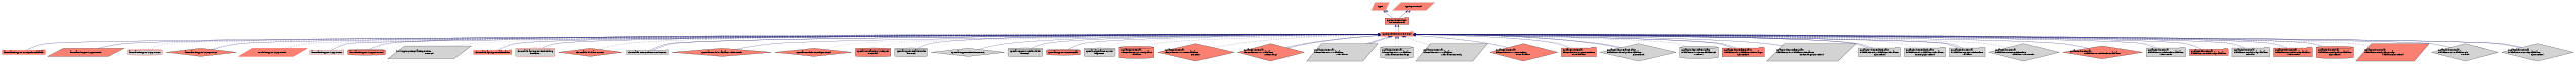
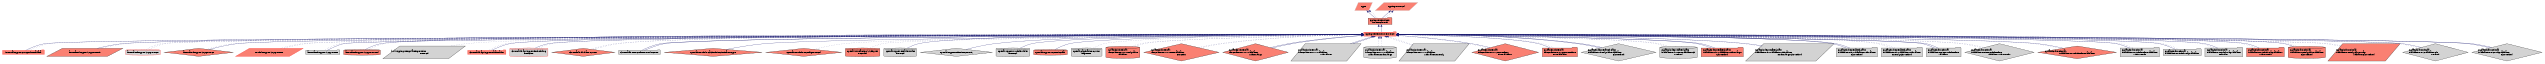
  digraph {
    fontname="DejaVu Serif"
    rankdir=TB
    node [color=black fillcolor=salmon fontname="DejaVu Serif" fontsize=10 shape=folder style=filled]
    edge [color=midnightblue dir=back fontname="DejaVu Serif" fontsize=10 labelfontname=Helvetica labelfontsize=10 style=dotted]
    n1 [fontcolor=black height=0.2 label="typing_extensions.\l_ProtocolMeta" width=0.4]
    n2 [color=red height=0.2 label="typing_extensions.Protocol" width=0.4]
-   n3 [color=red height=0.2 label="annotated_types.GroupedMetadata" width=0.4]
+   n3 [color=red height=0.2 label="internal_types.GroupedMetadata" width=0.4]
    n4 [height=0.2 label="annotated_types.SupportsDiv" shape=parallelogram width=0.4]
    n5 [color=red fillcolor=lightgrey height=0.2 label="annotated_types.SupportsGe" shape=cylinder width=0.4]
    n6 [height=0.2 label="annotated_types.SupportsGt" shape=diamond width=0.4]
    n7 [color=red height=0.2 label="models_types.SupportsLe" shape=parallelogram width=0.4]
-   n8 [color=red fillcolor=lightgrey height=0.2 label="annotated_types.SupportsLt" width=0.4]
+   n8 [fillcolor=lightgrey height=0.2 label="annotated_types.SupportsLt" width=0.4]
    n9 [height=0.2 label="annotated_types.SupportsMod" shape=cylinder width=0.4]
    n10 [fillcolor=lightgrey height=0.2 label="bs4._typing._RegularExpression\lProtocol" shape=parallelogram width=0.4]
    n11 [color=red height=0.2 label="chromadb.api.types.DataLoader" width=0.4]
    n12 [color=red fillcolor=lightgrey height=0.2 label="chromadb.api.types.Embedding\lFunction" shape=cylinder width=0.4]
    n13 [height=0.2 label="chromadb.db.base.Cursor" shape=diamond width=0.4]
    n14 [fillcolor=lightgrey height=0.2 label="chromadb.test.conftest.ProducerFn" width=0.4]
-   n15 [height=0.2 label="openai._models.ValidatorWithoutInfo" shape=diamond width=0.4]
+   n15 [height=0.2 label="openai._models.CachedDiscriminatorType" shape=diamond width=0.4]
    n16 [height=0.2 label="openai._models._ConfigProtocol" shape=diamond width=0.4]
    n17 [height=0.2 label="openai._streaming.SSEBytes\lDecoder" shape=cylinder width=0.4]
    n18 [fillcolor=lightgrey height=0.2 label="openai._types.HeadersLike\lProtocol" shape=cylinder width=0.4]
    n19 [fillcolor=lightgrey height=0.2 label="openai._types.InheritsGeneric" shape=diamond width=0.4]
    n20 [fillcolor=lightgrey height=0.2 label="openai._types.ModelBuilder\lProtocol" shape=cylinder width=0.4]
    n21 [height=0.2 label="openai._types._GenericAlias" shape=cylinder width=0.4]
    n22 [fillcolor=lightgrey height=0.2 label="openai.pagination.Cursor\lPageItem" shape=cylinder width=0.4]
    n23 [height=0.2 label="pydantic._internal.\l_decorators_v1.V1OnlyValue\lValidator" shape=cylinder width=0.4]
    n24 [height=0.2 label="pydantic._internal.\l_decorators_v1.V1RootValidator\lFunction" shape=diamond width=0.4]
    n25 [height=0.2 label="pydantic._internal.\l_decorators_v1.V1Validator\lWithKwargs" shape=diamond width=0.4]
    n26 [fillcolor=lightgrey height=0.2 label="pydantic._internal.\l_decorators_v1.V1Validator\lWithValues" shape=parallelogram width=0.4]
    n27 [fillcolor=lightgrey height=0.2 label="pydantic._internal.\l_decorators_v1.V1Validator\lWithValuesAndKwargs" shape=cylinder width=0.4]
    n28 [fillcolor=lightgrey height=0.2 label="pydantic._internal.\l_decorators_v1.V1Validator\lWithValuesKwOnly" shape=parallelogram width=0.4]
    n29 [height=0.2 label="pydantic._internal.\l_decorators_v1.V2CoreAfter\lRootValidator" shape=diamond width=0.4]
    n30 [height=0.2 label="pydantic._internal.\l_decorators_v1.V2CoreBefore\lRootValidator" width=0.4]
    n31 [fillcolor=lightgrey height=0.2 label="pydantic.deprecated.class\l_validators._OnlyValueValidator\lClsMethod" shape=diamond width=0.4]
    n32 [fillcolor=lightgrey height=0.2 label="pydantic.deprecated.class\l_validators._V1RootValidatorCls\lMethod" shape=cylinder width=0.4]
    n33 [height=0.2 label="pydantic.deprecated.class\l_validators._V1ValidatorWithKwargs\lClsMethod" width=0.4]
    n34 [fillcolor=lightgrey height=0.2 label="pydantic.deprecated.class\l_validators._V1ValidatorWithValues\lAndKwargsClsMethod" shape=parallelogram width=0.4]
    n35 [fillcolor=lightgrey height=0.2 label="pydantic.deprecated.class\l_validators._V1ValidatorWithValues\lClsMethod" width=0.4]
    n36 [fillcolor=lightgrey height=0.2 label="pydantic.deprecated.class\l_validators._V1ValidatorWithValues\lKwOnlyClsMethod" width=0.4]
    n37 [fillcolor=lightgrey height=0.2 label="pydantic.functional\l_validators.FreeModelBefore\lValidator" width=0.4]
    n38 [fillcolor=lightgrey height=0.2 label="pydantic.functional\l_validators.FreeModelBefore\lValidatorWithoutInfo" shape=diamond width=0.4]
    n39 [height=0.2 label="pydantic.functional\l_validators.ModelBeforeValidator" shape=diamond width=0.4]
    n40 [fillcolor=lightgrey height=0.2 label="pydantic.functional\l_validators.ModelBeforeValidator\lWithoutInfo" width=0.4]
-   n41 [height=0.2 label="pydantic.functional\l_validators.ModelWrapValidator" width=0.4]
+   n41 [fillcolor=lightgrey height=0.2 label="pydantic.functional\l_validators.ModelWrapValidator" width=0.4]
    n42 [fillcolor=lightgrey height=0.2 label="pydantic.functional\l_validators.ModelWrapValidator\lHandler" width=0.4]
    n43 [height=0.2 label="pydantic.functional\l_validators.ModelWrapValidator\lWithoutInfo" width=0.4]
    n44 [height=0.2 label="pydantic.functional\l_validators._OnlyValueValidator\lClsMethod" shape=cylinder width=0.4]
    n45 [height=0.2 label="pydantic.functional\l_validators._OnlyValueWrap\lValidatorClsMethod" shape=parallelogram width=0.4]
    n46 [fillcolor=lightgrey height=0.2 label="pydantic.functional\l_validators._V2ValidatorCls\lMethod" shape=diamond width=0.4]
    n47 [fillcolor=lightgrey height=0.2 label="pydantic.functional\l_validators._V2WrapValidator\lClsMethod" shape=diamond width=0.4]
    n48 [color=grey75 height=0.2 label=type shape=parallelogram width=0.4]
    n49 [color=grey75 height=0.2 label="typing.Protocol" shape=parallelogram width=0.4]
    n1 -> n2
    n1 -> n2 [style=solid]
    n2 -> n3 [style=solid]
    n2 -> n3
    n2 -> n4 [style=solid]
    n2 -> n4
    n2 -> n5
    n2 -> n5
    n2 -> n6
    n2 -> n6 [style=solid]
    n2 -> n7
    n2 -> n7
    n2 -> n8
    n2 -> n8 [style=solid]
    n2 -> n9 [style=solid]
    n2 -> n9
    n2 -> n10
    n2 -> n11
    n2 -> n11 [style=solid]
    n2 -> n12 [style=solid]
    n2 -> n12
    n2 -> n13
    n2 -> n13
    n2 -> n14 [style=solid]
    n2 -> n14 [style=solid]
    n2 -> n15 [style=solid]
    n2 -> n16
    n2 -> n17
    n2 -> n18 [style=solid]
    n2 -> n19 [style=solid]
    n2 -> n20 [style=solid]
    n2 -> n21 [style=solid]
    n2 -> n22
    n2 -> n23
    n2 -> n23
    n2 -> n24
    n2 -> n24
    n2 -> n25 [style=solid]
    n2 -> n25 [style=solid]
    n2 -> n26 [style=solid]
    n2 -> n26 [style=solid]
    n2 -> n27
    n2 -> n27
    n2 -> n28
    n2 -> n28
    n2 -> n29
    n2 -> n29 [style=solid]
    n2 -> n30 [style=solid]
    n2 -> n30
    n2 -> n31 [style=solid]
    n2 -> n31 [style=solid]
    n2 -> n32
    n2 -> n32
    n2 -> n33 [style=solid]
    n2 -> n33 [style=solid]
    n2 -> n34
    n2 -> n34 [style=solid]
    n2 -> n35 [style=solid]
    n2 -> n35 [style=solid]
    n2 -> n36
    n2 -> n36
    n2 -> n37 [style=solid]
    n2 -> n37 [style=solid]
    n2 -> n38
    n2 -> n38
    n2 -> n39
    n2 -> n39 [style=solid]
    n2 -> n40 [style=solid]
    n2 -> n40
    n2 -> n41 [style=solid]
    n2 -> n41
    n2 -> n42
    n2 -> n42 [style=solid]
    n2 -> n43
    n2 -> n43 [style=solid]
    n2 -> n44 [style=solid]
    n2 -> n44
    n2 -> n45
    n2 -> n45
    n2 -> n46
    n2 -> n46 [style=solid]
    n2 -> n47 [style=solid]
    n2 -> n47 [style=solid]
    n48 -> n1 [style=solid]
    n48 -> n1
    n49 -> n1 [style=solid]
    n49 -> n1
  }
